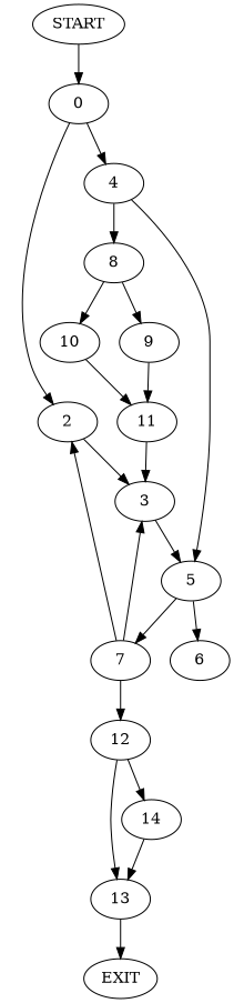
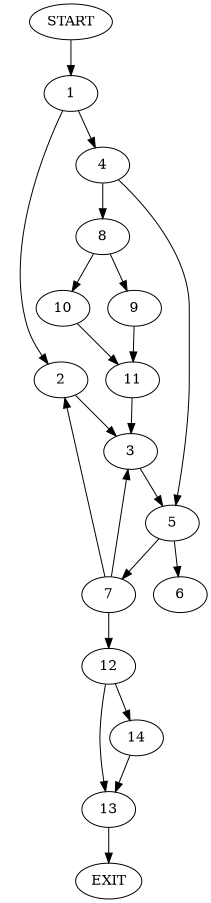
  digraph {
    n1 [label=START]
-   1 [label=0]
+   1
    2
    4
    n5 [label=EXIT]
    3
    5
    8
    6
    7
    9
    10
    12
    13
    14
    11
    n1 -> 1
    1 -> 2
    1 -> 4
    2 -> 3
    4 -> 5
    4 -> 8
    3 -> 5
    5 -> 6
    5 -> 7
    8 -> 9
    8 -> 10
    7 -> 2
    7 -> 3
    7 -> 12
    9 -> 11
    10 -> 11
    12 -> 13
    12 -> 14
    13 -> n5
    14 -> 13
    11 -> 3
  }
